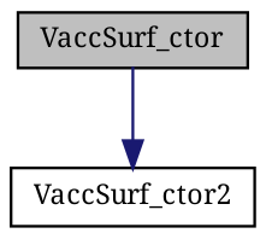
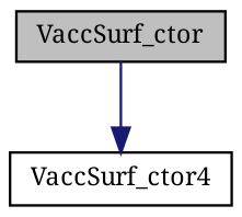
  digraph {
    rankdir=TB
    fontname="Noto Serif"
    node [color=black fontname="Noto Serif" fontsize=10 shape=record style=filled]
    n1 [fillcolor=grey75 fontcolor=black height=0.2 label=VaccSurf_ctor width=0.4]
-   n2 [fillcolor=white height=0.2 label=VaccSurf_ctor2 width=0.4]
+   n2 [fillcolor=white height=0.2 label=VaccSurf_ctor4 width=0.4]
    n1 -> n2 [color=midnightblue fontname="Noto Serif" fontsize=10 labelfontname=FreeSans labelfontsize=10 style=solid]
  }
